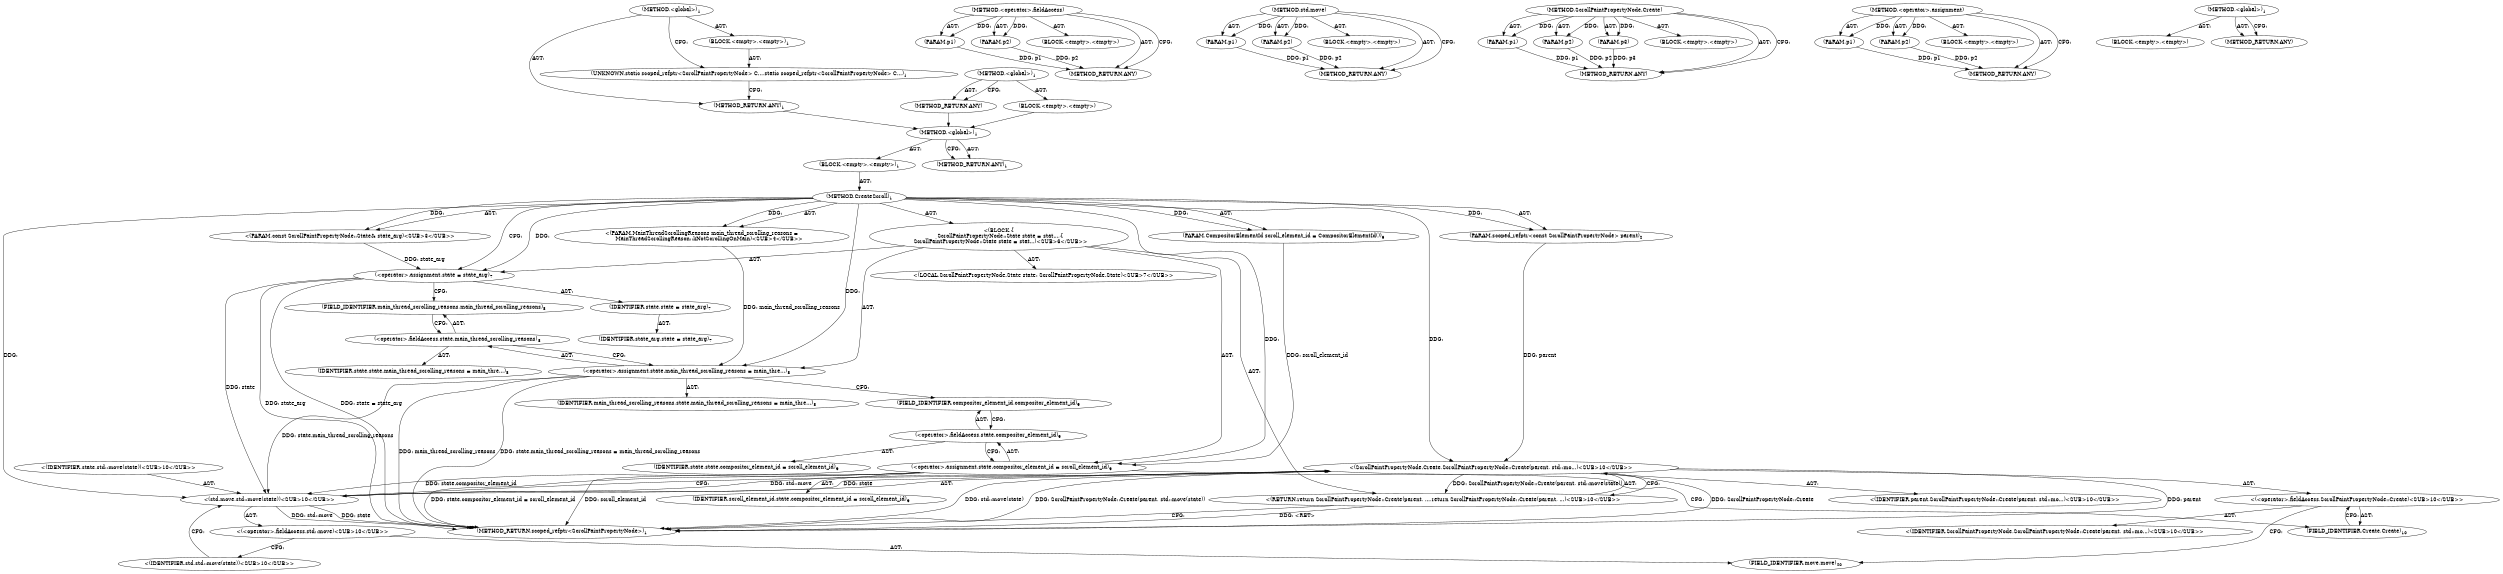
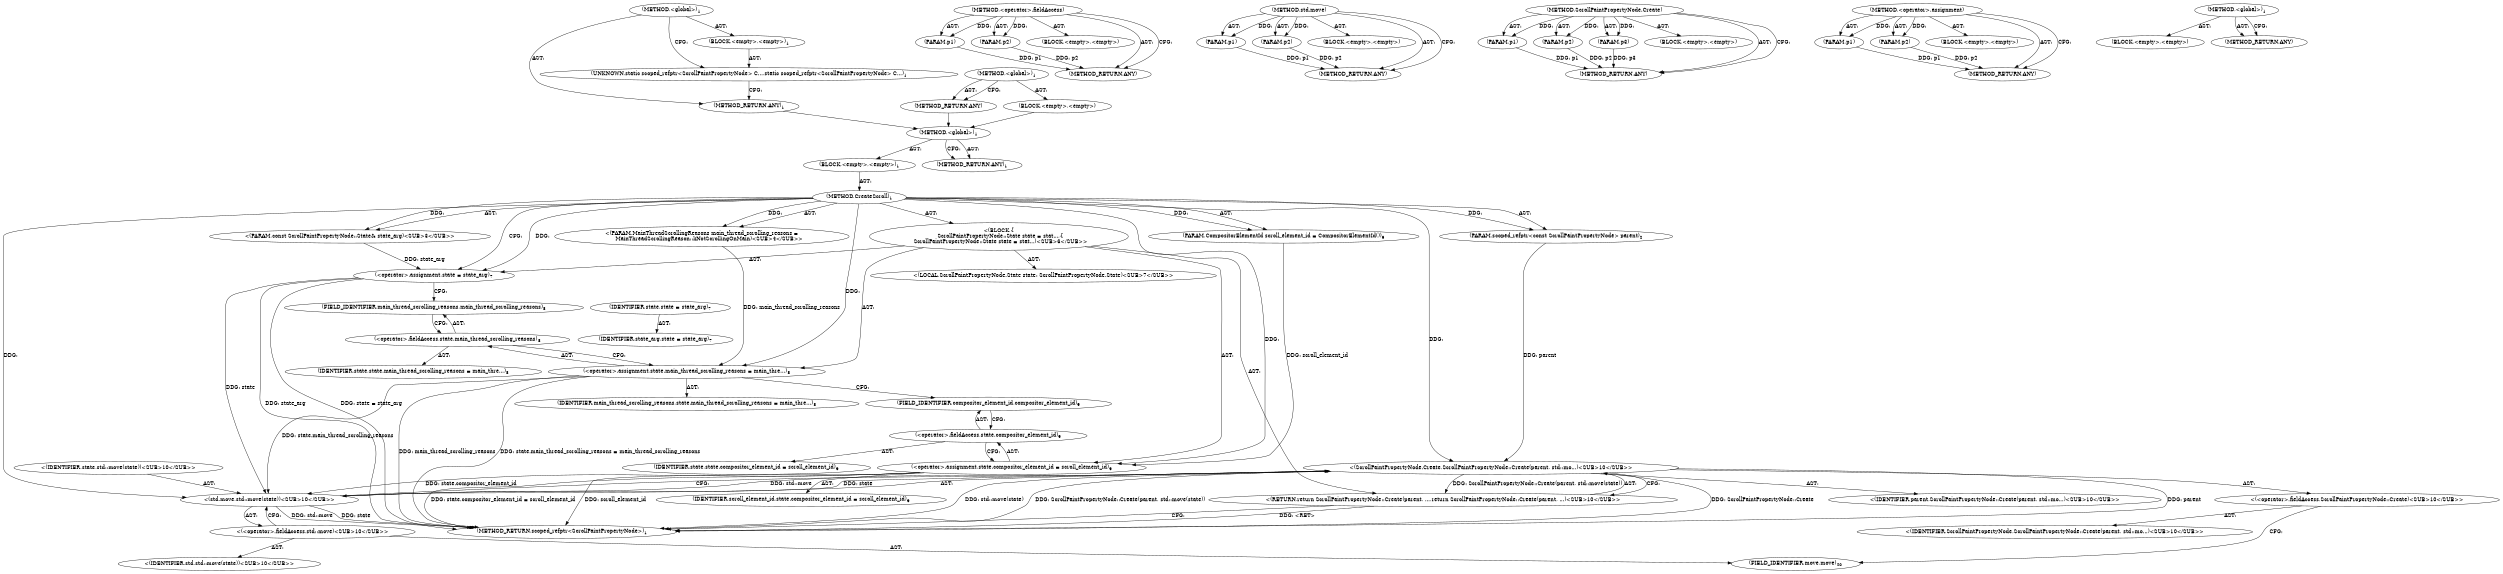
  digraph {
    n1 [label=<(METHOD,&lt;global&gt;)<SUB>1</SUB>>]
    n2 [label=<(BLOCK,&lt;empty&gt;,&lt;empty&gt;)<SUB>1</SUB>>]
    n3 [label=<(METHOD_RETURN,ANY)<SUB>1</SUB>>]
    n4 [label=<(METHOD,CreateScroll)<SUB>1</SUB>>]
    n5 [label=<(PARAM,scoped_refptr&lt;const ScrollPaintPropertyNode&gt; parent)<SUB>2</SUB>>]
    n6 [label="<(PARAM,const ScrollPaintPropertyNode::State&amp; state_arg)<SUB>3</SUB>>"]
    n7 [label="<(PARAM,MainThreadScrollingReasons main_thread_scrolling_reasons =\n         MainThreadScrollingReason::kNotScrollingOnMain)<SUB>4</SUB>>"]
    n8 [label=<(PARAM,CompositorElementId scroll_element_id = CompositorElementId())<SUB>6</SUB>>]
    n9 [label="<(BLOCK,{\n  ScrollPaintPropertyNode::State state = stat...,{\n  ScrollPaintPropertyNode::State state = stat...)<SUB>6</SUB>>"]
    n10 [label=<(&lt;operator&gt;.assignment,state = state_arg)<SUB>7</SUB>>]
    n11 [label=<(&lt;operator&gt;.assignment,state.main_thread_scrolling_reasons = main_thre...)<SUB>8</SUB>>]
    n12 [label=<(&lt;operator&gt;.assignment,state.compositor_element_id = scroll_element_id)<SUB>9</SUB>>]
    n13 [label="<(ScrollPaintPropertyNode.Create,ScrollPaintPropertyNode::Create(parent, std::mo...)<SUB>10</SUB>>"]
    n14 [label="<(std.move,std::move(state))<SUB>10</SUB>>"]
    n15 [label="<(LOCAL,ScrollPaintPropertyNode.State state: ScrollPaintPropertyNode.State)<SUB>7</SUB>>"]
    n16 [label="<(RETURN,return ScrollPaintPropertyNode::Create(parent, ...,return ScrollPaintPropertyNode::Create(parent, ...)<SUB>10</SUB>>"]
    n17 [label=<(METHOD_RETURN,scoped_refptr&lt;ScrollPaintPropertyNode&gt;)<SUB>1</SUB>>]
    n18 [label=<(IDENTIFIER,state,state = state_arg)<SUB>7</SUB>>]
    n19 [label=<(FIELD_IDENTIFIER,main_thread_scrolling_reasons,main_thread_scrolling_reasons)<SUB>8</SUB>>]
    n20 [label=<(&lt;operator&gt;.fieldAccess,state.main_thread_scrolling_reasons)<SUB>8</SUB>>]
    n21 [label=<(IDENTIFIER,main_thread_scrolling_reasons,state.main_thread_scrolling_reasons = main_thre...)<SUB>8</SUB>>]
    n22 [label=<(FIELD_IDENTIFIER,compositor_element_id,compositor_element_id)<SUB>9</SUB>>]
    n23 [label=<(&lt;operator&gt;.fieldAccess,state.compositor_element_id)<SUB>9</SUB>>]
    n24 [label=<(IDENTIFIER,scroll_element_id,state.compositor_element_id = scroll_element_id)<SUB>9</SUB>>]
-   n25 [label=<(FIELD_IDENTIFIER,Create,Create)<SUB>10</SUB>>]
    n26 [label="<(&lt;operator&gt;.fieldAccess,ScrollPaintPropertyNode::Create)<SUB>10</SUB>>"]
    n27 [label="<(IDENTIFIER,parent,ScrollPaintPropertyNode::Create(parent, std::mo...)<SUB>10</SUB>>"]
    n28 [label="<(&lt;operator&gt;.fieldAccess,std::move)<SUB>10</SUB>>"]
    n29 [label=<(IDENTIFIER,state_arg,state = state_arg)<SUB>7</SUB>>]
    n30 [label=<(IDENTIFIER,state,state.main_thread_scrolling_reasons = main_thre...)<SUB>8</SUB>>]
    n31 [label=<(IDENTIFIER,state,state.compositor_element_id = scroll_element_id)<SUB>9</SUB>>]
    n32 [label="<(IDENTIFIER,ScrollPaintPropertyNode,ScrollPaintPropertyNode::Create(parent, std::mo...)<SUB>10</SUB>>"]
    n33 [label=<(FIELD_IDENTIFIER,move,move)<SUB>40</SUB>>]
    n34 [label="<(IDENTIFIER,std,std::move(state))<SUB>10</SUB>>"]
    n35 [label="<(IDENTIFIER,state,std::move(state))<SUB>10</SUB>>"]
    n36 [label=<(METHOD,&lt;operator&gt;.fieldAccess)>]
    n37 [label=<(PARAM,p1)>]
    n38 [label=<(PARAM,p2)>]
    n39 [label=<(BLOCK,&lt;empty&gt;,&lt;empty&gt;)>]
    n40 [label=<(METHOD_RETURN,ANY)>]
    n41 [label=<(METHOD,std.move)>]
    n42 [label=<(PARAM,p1)>]
    n43 [label=<(PARAM,p2)>]
    n44 [label=<(BLOCK,&lt;empty&gt;,&lt;empty&gt;)>]
    n45 [label=<(METHOD_RETURN,ANY)>]
    n46 [label=<(METHOD,ScrollPaintPropertyNode.Create)>]
    n47 [label=<(PARAM,p1)>]
    n48 [label=<(PARAM,p2)>]
    n49 [label=<(PARAM,p3)>]
    n50 [label=<(BLOCK,&lt;empty&gt;,&lt;empty&gt;)>]
    n51 [label=<(METHOD_RETURN,ANY)>]
    n52 [label=<(METHOD,&lt;operator&gt;.assignment)>]
    n53 [label=<(PARAM,p1)>]
    n54 [label=<(PARAM,p2)>]
    n55 [label=<(BLOCK,&lt;empty&gt;,&lt;empty&gt;)>]
    n56 [label=<(METHOD_RETURN,ANY)>]
    n57 [label=<(METHOD,&lt;global&gt;)<SUB>1</SUB>>]
    n58 [label=<(BLOCK,&lt;empty&gt;,&lt;empty&gt;)>]
    n59 [label=<(METHOD_RETURN,ANY)>]
    n60 [label=<(METHOD,&lt;global&gt;)<SUB>1</SUB>>]
    n61 [label=<(BLOCK,&lt;empty&gt;,&lt;empty&gt;)<SUB>1</SUB>>]
    n62 [label=<(UNKNOWN,static scoped_refptr&lt;ScrollPaintPropertyNode&gt; C...,static scoped_refptr&lt;ScrollPaintPropertyNode&gt; C...)<SUB>1</SUB>>]
    n63 [label=<(METHOD_RETURN,ANY)<SUB>1</SUB>>]
    n64 [label=<(METHOD,&lt;global&gt;)<SUB>1</SUB>>]
    n65 [label=<(BLOCK,&lt;empty&gt;,&lt;empty&gt;)>]
    n66 [label=<(METHOD_RETURN,ANY)>]
    n1 -> n2 [label="AST: "]
    n1 -> n3 [label="AST: "]
    n1 -> n3 [label="CFG: "]
    n2 -> n4 [label="AST: "]
    n4 -> n5 [label="AST: "]
    n4 -> n5 [label="DDG: "]
    n4 -> n6 [label="AST: "]
    n4 -> n6 [label="DDG: "]
    n4 -> n7 [label="AST: "]
    n4 -> n7 [label="DDG: "]
    n4 -> n8 [label="AST: "]
    n4 -> n8 [label="DDG: "]
    n4 -> n9 [label="AST: "]
    n4 -> n10 [label="CFG: "]
    n4 -> n10 [label="DDG: "]
    n4 -> n11 [label="DDG: "]
    n4 -> n12 [label="DDG: "]
    n4 -> n13 [label="DDG: "]
    n4 -> n14 [label="DDG: "]
    n5 -> n13 [label="DDG: parent"]
    n6 -> n10 [label="DDG: state_arg"]
    n7 -> n11 [label="DDG: main_thread_scrolling_reasons"]
    n8 -> n12 [label="DDG: scroll_element_id"]
    n9 -> n10 [label="AST: "]
    n9 -> n11 [label="AST: "]
    n9 -> n12 [label="AST: "]
    n9 -> n15 [label="AST: "]
    n9 -> n16 [label="AST: "]
    n10 -> n14 [label="DDG: state"]
    n10 -> n17 [label="DDG: state_arg"]
    n10 -> n17 [label="DDG: state = state_arg"]
-   n10 -> n18 [label="AST: "]
    n10 -> n19 [label="CFG: "]
    n11 -> n14 [label="DDG: state.main_thread_scrolling_reasons"]
    n11 -> n17 [label="DDG: main_thread_scrolling_reasons"]
    n11 -> n17 [label="DDG: state.main_thread_scrolling_reasons = main_thread_scrolling_reasons"]
    n11 -> n20 [label="AST: "]
    n11 -> n21 [label="AST: "]
    n11 -> n22 [label="CFG: "]
    n12 -> n14 [label="DDG: state.compositor_element_id"]
    n12 -> n17 [label="DDG: scroll_element_id"]
    n12 -> n17 [label="DDG: state.compositor_element_id = scroll_element_id"]
    n12 -> n23 [label="AST: "]
    n12 -> n24 [label="AST: "]
-   n12 -> n25 [label="CFG: "]
    n13 -> n14 [label="AST: "]
    n13 -> n16 [label="CFG: "]
    n13 -> n16 [label="DDG: ScrollPaintPropertyNode::Create(parent, std::move(state))"]
    n13 -> n17 [label="DDG: ScrollPaintPropertyNode::Create"]
    n13 -> n17 [label="DDG: parent"]
    n13 -> n17 [label="DDG: std::move(state)"]
    n13 -> n17 [label="DDG: ScrollPaintPropertyNode::Create(parent, std::move(state))"]
    n13 -> n26 [label="AST: "]
    n13 -> n27 [label="AST: "]
    n14 -> n13 [label="CFG: "]
    n14 -> n13 [label="DDG: std::move"]
    n14 -> n13 [label="DDG: state"]
    n14 -> n17 [label="DDG: std::move"]
    n14 -> n17 [label="DDG: state"]
    n14 -> n28 [label="AST: "]
    n16 -> n13 [label="AST: "]
    n16 -> n17 [label="CFG: "]
    n16 -> n17 [label="DDG: &lt;RET&gt;"]
    n18 -> n29 [label="AST: "]
    n19 -> n20 [label="CFG: "]
    n20 -> n11 [label="CFG: "]
    n20 -> n19 [label="AST: "]
    n20 -> n30 [label="AST: "]
    n22 -> n23 [label="CFG: "]
    n23 -> n12 [label="CFG: "]
    n23 -> n22 [label="AST: "]
    n23 -> n31 [label="AST: "]
-   n25 -> n26 [label="CFG: "]
-   n26 -> n25 [label="AST: "]
    n26 -> n32 [label="AST: "]
    n26 -> n33 [label="CFG: "]
-   n34 -> n14 [label="CFG: "]
+   n28 -> n14 [label="CFG: "]
    n28 -> n33 [label="AST: "]
-   n28 -> n34 [label="CFG: "]
+   n28 -> n34 [label="AST: "]
    n35 -> n14 [label="AST: "]
    n36 -> n37 [label="AST: "]
    n36 -> n37 [label="DDG: "]
    n36 -> n38 [label="AST: "]
    n36 -> n38 [label="DDG: "]
    n36 -> n39 [label="AST: "]
    n36 -> n40 [label="AST: "]
    n36 -> n40 [label="CFG: "]
    n37 -> n40 [label="DDG: p1"]
    n38 -> n40 [label="DDG: p2"]
    n41 -> n42 [label="AST: "]
    n41 -> n42 [label="DDG: "]
    n41 -> n43 [label="AST: "]
    n41 -> n43 [label="DDG: "]
    n41 -> n44 [label="AST: "]
    n41 -> n45 [label="AST: "]
    n41 -> n45 [label="CFG: "]
    n42 -> n45 [label="DDG: p1"]
    n43 -> n45 [label="DDG: p2"]
    n46 -> n47 [label="AST: "]
    n46 -> n47 [label="DDG: "]
    n46 -> n48 [label="AST: "]
    n46 -> n48 [label="DDG: "]
    n46 -> n49 [label="AST: "]
    n46 -> n49 [label="DDG: "]
    n46 -> n50 [label="AST: "]
    n46 -> n51 [label="AST: "]
    n46 -> n51 [label="CFG: "]
    n47 -> n51 [label="DDG: p1"]
    n48 -> n51 [label="DDG: p2"]
    n49 -> n51 [label="DDG: p3"]
    n52 -> n53 [label="AST: "]
    n52 -> n53 [label="DDG: "]
    n52 -> n54 [label="AST: "]
    n52 -> n54 [label="DDG: "]
    n52 -> n55 [label="AST: "]
    n52 -> n56 [label="AST: "]
    n52 -> n56 [label="CFG: "]
    n53 -> n56 [label="DDG: p1"]
    n54 -> n56 [label="DDG: p2"]
    n57 -> n58 [label="AST: "]
    n57 -> n59 [label="AST: "]
    n57 -> n59 [label="CFG: "]
    n60 -> n61 [label="AST: "]
    n60 -> n62 [label="CFG: "]
    n60 -> n63 [label="AST: "]
    n61 -> n62 [label="AST: "]
    n62 -> n63 [label="CFG: "]
    n63 -> n1
    n64 -> n65 [label="AST: "]
    n64 -> n66 [label="AST: "]
    n64 -> n66 [label="CFG: "]
    n65 -> n1
    n66 -> n1
  }
